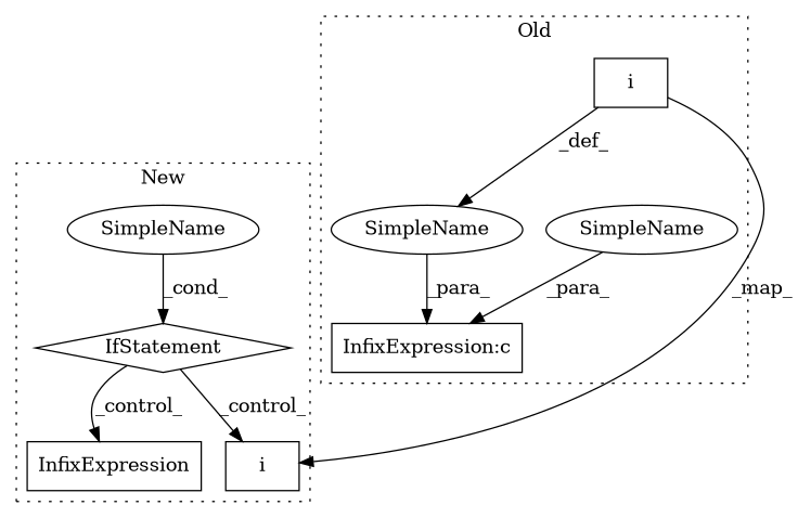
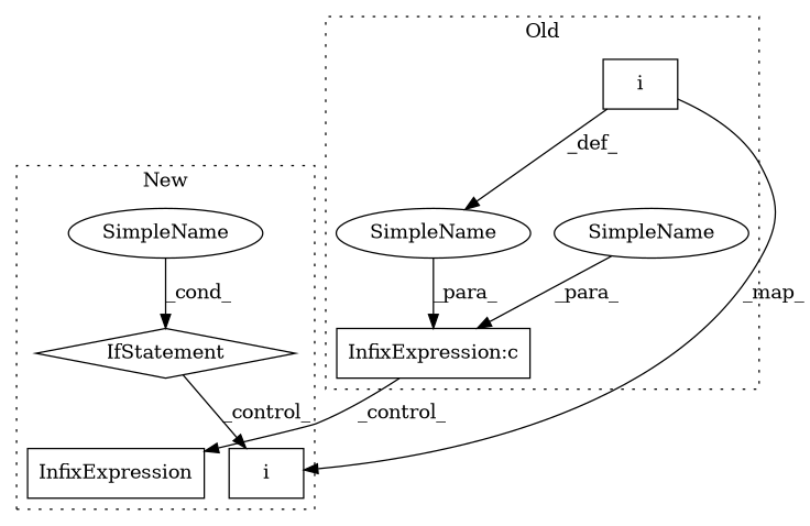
  digraph {
    node [a=42 shape=box]
    n1 [label=SimpleName shape=ellipse]
    n2 [label=SimpleName shape=ellipse]
    n3 [a=105 l=28 label=i s=5680]
    n4 [a=27 l=4 label="InfixExpression:c" s=5632]
    n5 [a=25 l="10,2" label=IfStatement s="5722,5751" shape=diamond]
    n6 [a=41 l=7 label=InfixExpression s=5763]
    n7 [label=SimpleName shape=ellipse]
    n8 [a=105 l=28 label=i s=5800]
    subgraph cluster_1 {
      label=Old
      style=dotted
      n1
      n2
      n3
      n4
    }
    subgraph cluster_2 {
      label=New
      style=dotted
      n5
      n6
      n7
      n8
    }
    n1 -> n4 [label=_para_]
    n2 -> n4 [label=_para_]
    n3 -> n2 [label=_def_]
    n3 -> n8 [label=_map_]
-   n5 -> n6 [label=_control_]
+   n4 -> n6 [label=_control_]
    n5 -> n8 [label=_control_]
    n7 -> n5 [label=_cond_]
  }
